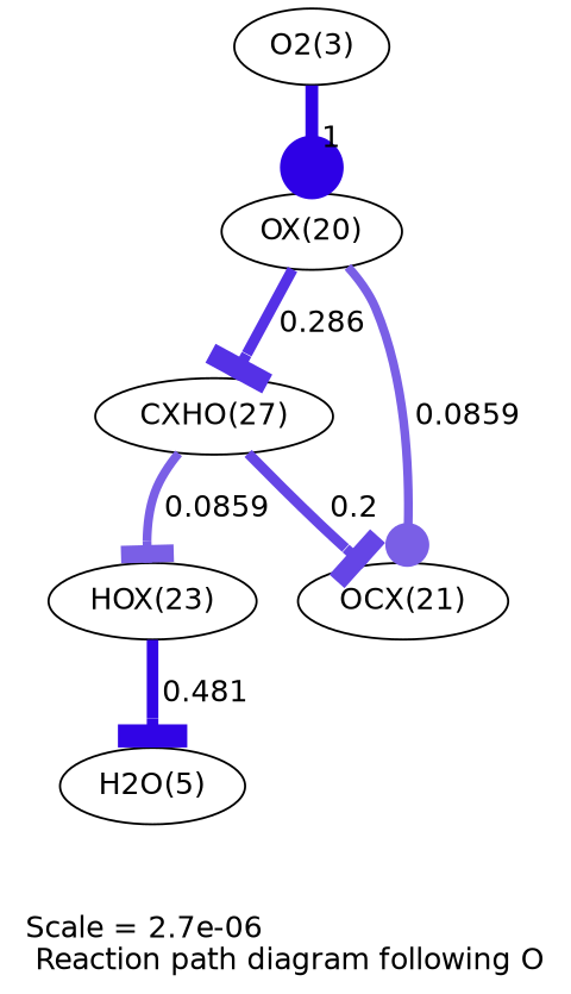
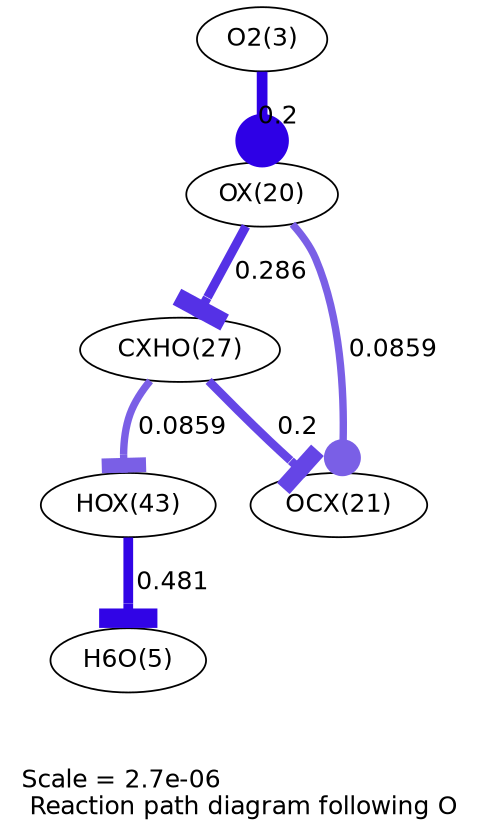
  digraph {
    fontname=Helvetica
    label="Scale = 2.7e-06\l Reaction path diagram following O"
    node [fontname=Helvetica]
    edge [arrowhead=tee arrowsize=2.07 color="0.7, 0.586, 0.9" fontname=Helvetica penwidth=4.15]
    n1 [label="O2(3)"]
    n2 [label="OX(20)"]
    n3 [label="CXHO(27)"]
    n4 [label="OCX(21)"]
-   n5 [label="HOX(23)"]
-   n6 [label="H2O(5)"]
-   n1 -> n2 [arrowhead=dot arrowsize=3 color="0.7, 1.5, 0.9" label=" 1" penwidth=6]
+   n5 [label="HOX(43)"]
+   n6 [label="H6O(5)"]
+   n1 -> n2 [arrowhead=dot arrowsize=3 color="0.7, 1.5, 0.9" label=" 0.2" penwidth=6]
    n2 -> n3 [arrowsize=2.53 color="0.7, 0.786, 0.9" label=" 0.286" penwidth=5.06]
    n2 -> n4 [arrowhead=dot label=" 0.0859"]
    n3 -> n4 [arrowsize=2.39 color="0.7, 0.7, 0.9" label=" 0.2" penwidth=4.79]
    n3 -> n5 [label=" 0.0859"]
    n5 -> n6 [arrowsize=2.72 color="0.7, 0.981, 0.9" label=" 0.481" penwidth=5.45]
  }
